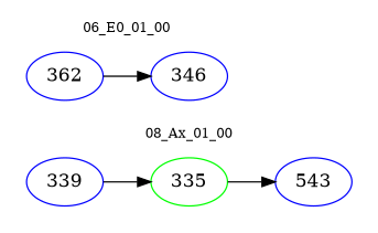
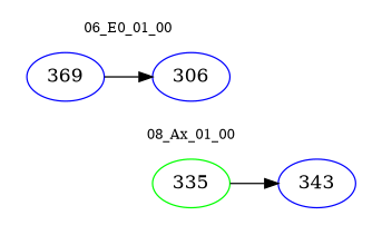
  digraph {
    rankdir=LR
    node [color=blue]
    edge [color=black]
-   n1 [label=339]
    n2 [color=green label=335]
-   n3 [label=543]
-   n4 [label=362]
-   n5 [label=346]
+   n3 [label=343]
+   n4 [label=369]
+   n5 [label=306]
    subgraph cluster_1 {
      color=white
      fontsize=10
      label="08_Ax_01_00"
-     n1
      n2
      n3
    }
    subgraph cluster_2 {
      color=white
      fontsize=10
      label="06_E0_01_00"
      n4
      n5
    }
-   n1 -> n2
    n2 -> n3
    n4 -> n5
  }
